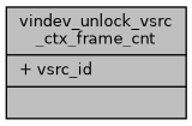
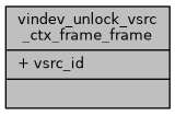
  digraph {
-   n1 [color=black fillcolor=grey75 fontcolor=black fontname=Helvetica fontsize=10 height=0.2 label="{vindev_unlock_vsrc\l_ctx_frame_cnt\n|+ vsrc_id\l|}" shape=record style=filled width=0.4]
+   n1 [color=black fillcolor=grey75 fontcolor=black fontname=Helvetica fontsize=10 height=0.2 label="{vindev_unlock_vsrc\l_ctx_frame_frame\n|+ vsrc_id\l|}" shape=record style=filled width=0.4]
  }
